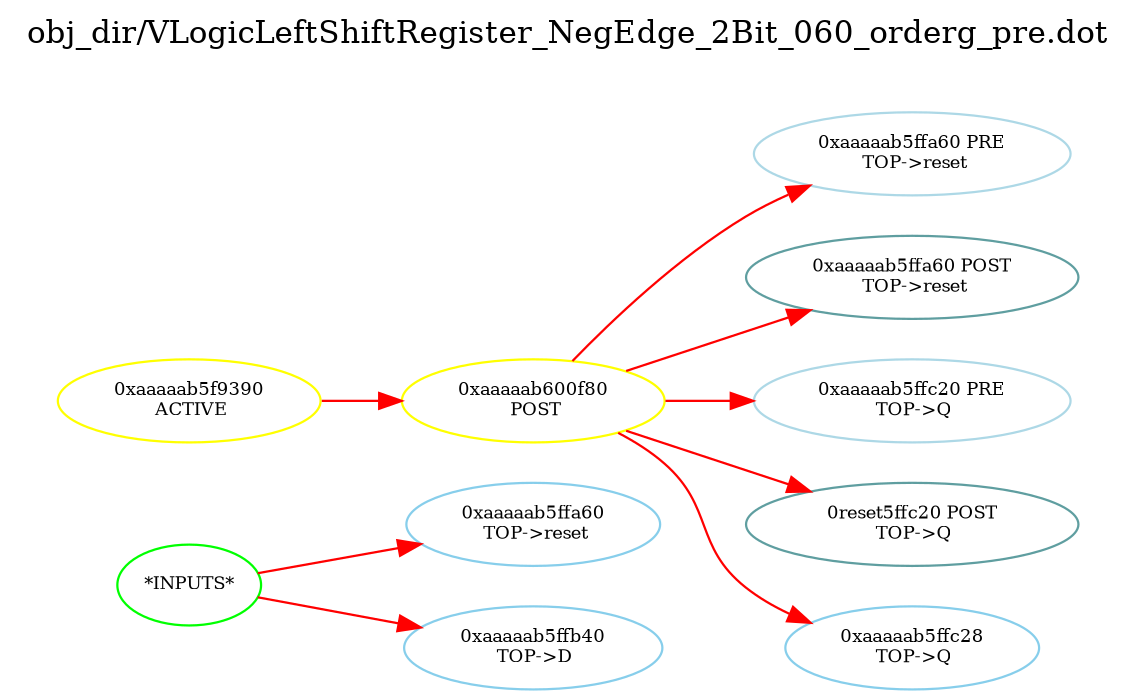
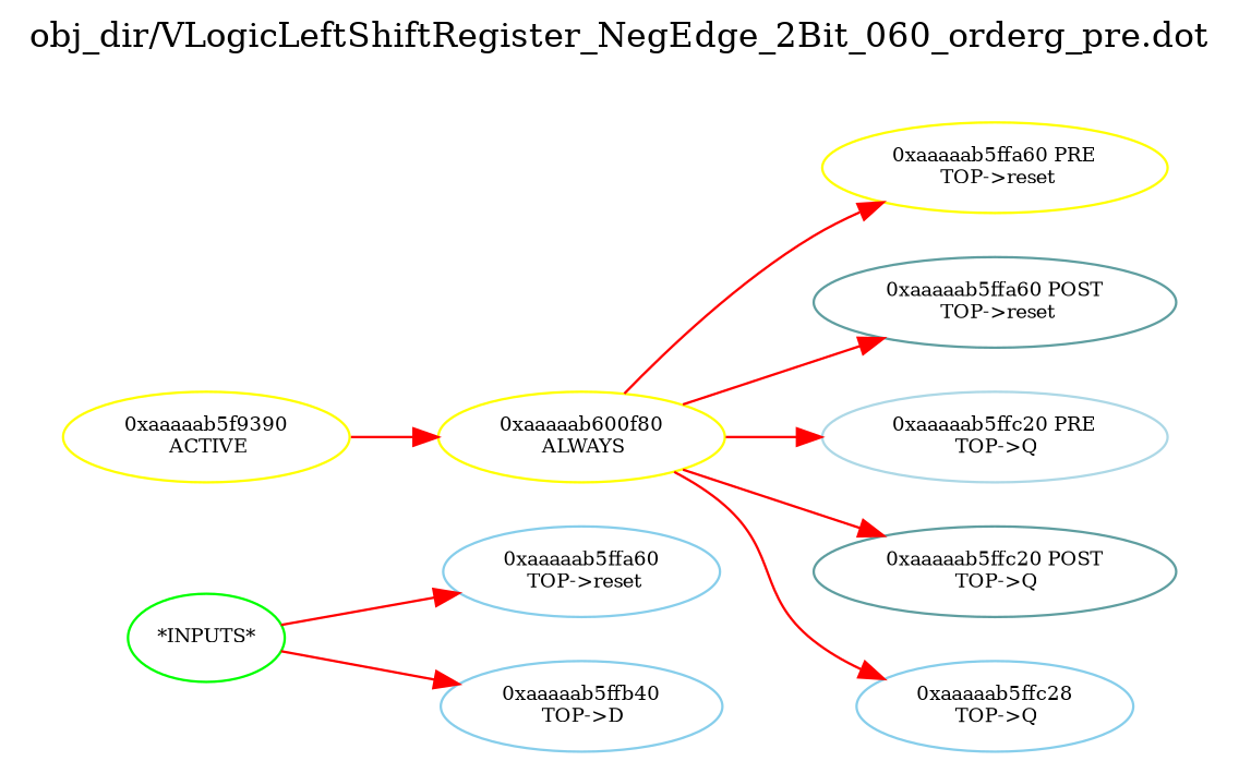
  digraph {
    label="obj_dir/VLogicLeftShiftRegister_NegEdge_2Bit_060_orderg_pre.dot"
    labeljust=l
    labelloc=t
    rankdir=LR
    node [color=skyblue fontsize=8]
    edge [color=red fontsize=8 weight=32]
    n1 [color=green label="*INPUTS*"]
    n2 [label="0xaaaaab5ffa60\n TOP->reset"]
    n3 [label="0xaaaaab5ffb40\n TOP->D"]
    n4 [color=yellow label="0xaaaaab5f9390\n ACTIVE"]
-   n5 [color=yellow label="0xaaaaab600f80\n POST"]
-   n6 [color=lightblue label="0xaaaaab5ffa60 PRE\n TOP->reset"]
+   n5 [color=yellow label="0xaaaaab600f80\n ALWAYS"]
+   n6 [color=yellow label="0xaaaaab5ffa60 PRE\n TOP->reset"]
    n7 [color=CadetBlue label="0xaaaaab5ffa60 POST\n TOP->reset"]
    n8 [color=lightblue label="0xaaaaab5ffc20 PRE\n TOP->Q"]
-   n9 [color=CadetBlue label="0reset5ffc20 POST\n TOP->Q"]
+   n9 [color=CadetBlue label="0xaaaaab5ffc20 POST\n TOP->Q"]
    n10 [label="0xaaaaab5ffc28\n TOP->Q"]
    n1 -> n2 [weight=1]
    n1 -> n3 [weight=1]
    n4 -> n5
    n5 -> n6
    n5 -> n7 [weight=2]
    n5 -> n8
    n5 -> n9 [weight=2]
    n5 -> n10
  }
